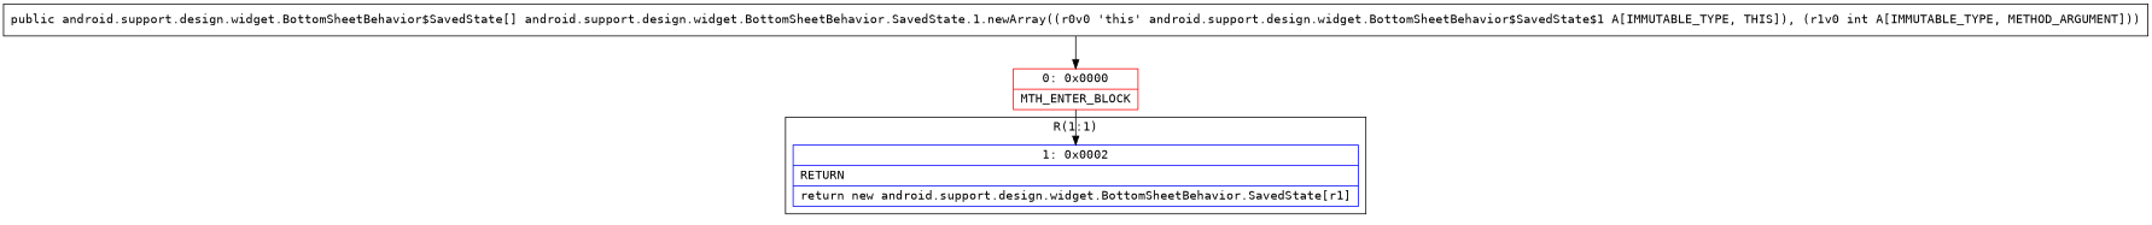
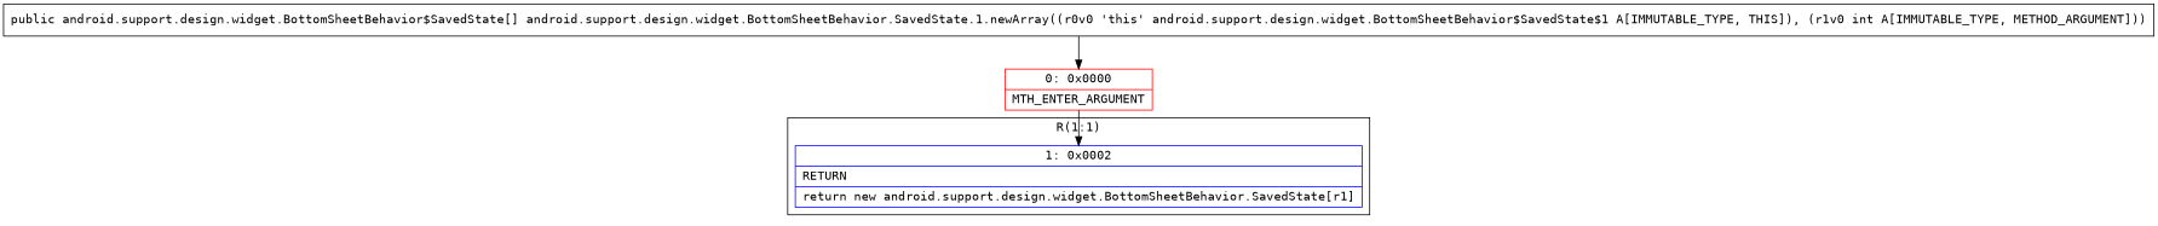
  digraph {
    fontname="DejaVu Sans Mono"
    node [shape=record fontname="DejaVu Sans Mono"]
    edge [fontname="DejaVu Sans Mono"]
    n1 [color=blue label="{1\:\ 0x0002|RETURN\l|return new android.support.design.widget.BottomSheetBehavior.SavedState[r1]\l}"]
-   n2 [color=red label="{0\:\ 0x0000|MTH_ENTER_BLOCK\l}"]
+   n2 [color=red label="{0\:\ 0x0000|MTH_ENTER_ARGUMENT\l}"]
    n3 [label="{public android.support.design.widget.BottomSheetBehavior$SavedState[] android.support.design.widget.BottomSheetBehavior.SavedState.1.newArray((r0v0 'this' android.support.design.widget.BottomSheetBehavior$SavedState$1 A[IMMUTABLE_TYPE, THIS]), (r1v0 int A[IMMUTABLE_TYPE, METHOD_ARGUMENT])) }"]
    subgraph cluster_1 {
      label="R(1:1)"
      n1
    }
    n2 -> n1
    n3 -> n2
  }
